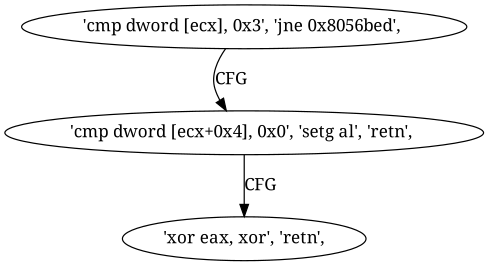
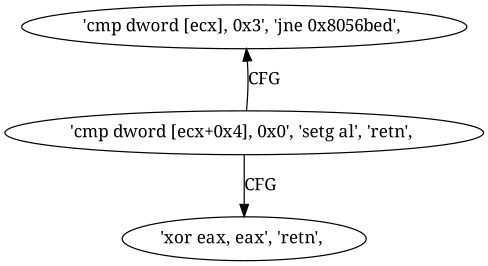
  digraph {
    fontname="Noto Serif"
    node [fontname="Noto Serif"]
    edge [fontname="Noto Serif"]
    n1 [label="'cmp dword [ecx], 0x3', 'jne 0x8056bed', "]
    n2 [label="'cmp dword [ecx+0x4], 0x0', 'setg al', 'retn', "]
-   n3 [label="'xor eax, xor', 'retn',"]
-   n1 -> n2 [label=CFG]
+   n3 [label="'xor eax, eax', 'retn', "]
+   n2 -> n1 [label=CFG]
    n2 -> n3 [label=CFG]
  }
